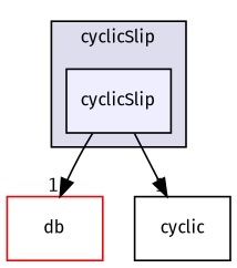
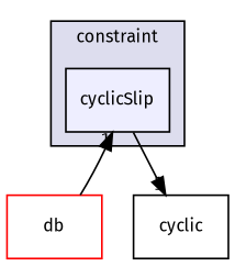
  digraph {
    compound=true
    fontname="Fira Sans"
    node [fontname="Fira Sans" fontsize=10 shape=box]
    edge [fontname="Fira Sans" headlabel=1 labeldistance=1.5 labelfontname=Helvetica labelfontsize=10]
    n1 [fillcolor="#eeeeff" label=cyclicSlip pencolor=black style=filled]
    n2 [color=red label=db]
    n3 [label=cyclic]
    subgraph cluster_1 {
      bgcolor="#ddddee"
      fontsize=10
-     label=cyclicSlip
+     label=constraint
      pencolor=black
      n1
    }
-   n1 -> n2
+   n2 -> n1
    n1 -> n3
  }
